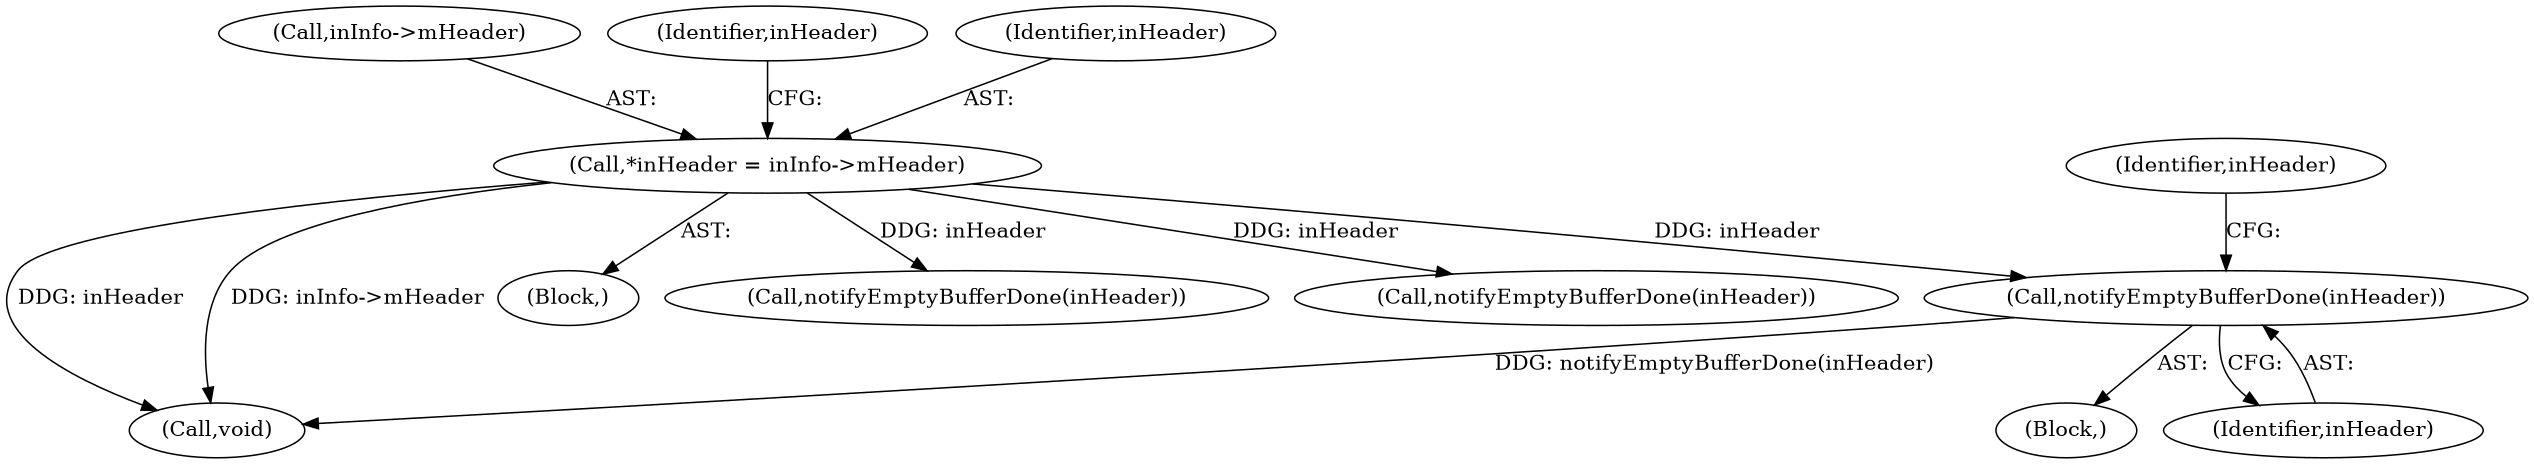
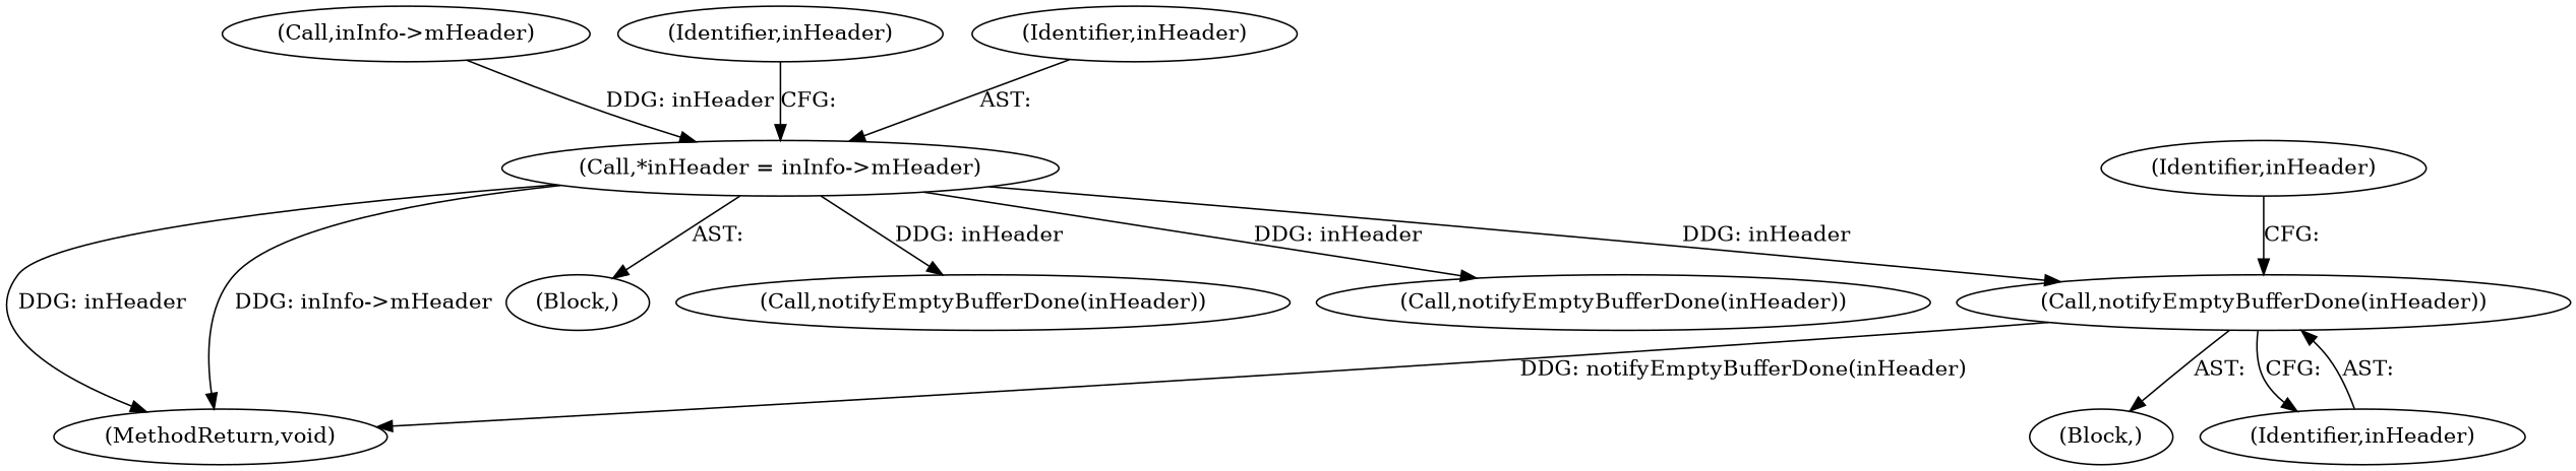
  digraph {
    n1 [label="(Call,notifyEmptyBufferDone(inHeader))"]
    n2 [label="(Identifier,inHeader)"]
-   n3 [label="(Call,void)"]
+   n3 [label="(MethodReturn,void)"]
    n4 [label="(Block,)"]
    n5 [label="(Call,*inHeader = inInfo->mHeader)"]
    n6 [label="(Block,)"]
    n7 [label="(Call,notifyEmptyBufferDone(inHeader))"]
    n8 [label="(Call,notifyEmptyBufferDone(inHeader))"]
    n9 [label="(Call,inInfo->mHeader)"]
    n10 [label="(Identifier,inHeader)"]
    n11 [label="(Identifier,inHeader)"]
    n12 [label="(Identifier,inHeader)"]
    n1 -> n2 [label="CFG: "]
    n1 -> n3 [label="DDG: notifyEmptyBufferDone(inHeader)"]
    n1 -> n4 [label="AST: "]
    n2 -> n1 [label="AST: "]
    n5 -> n1 [label="DDG: inHeader"]
    n5 -> n3 [label="DDG: inHeader"]
    n5 -> n3 [label="DDG: inInfo->mHeader"]
    n5 -> n6 [label="AST: "]
    n5 -> n7 [label="DDG: inHeader"]
    n5 -> n8 [label="DDG: inHeader"]
-   n9 -> n5 [label="AST: "]
+   n9 -> n5 [label="DDG: inHeader"]
    n10 -> n5 [label="CFG: "]
    n11 -> n1 [label="CFG: "]
    n12 -> n5 [label="AST: "]
  }
